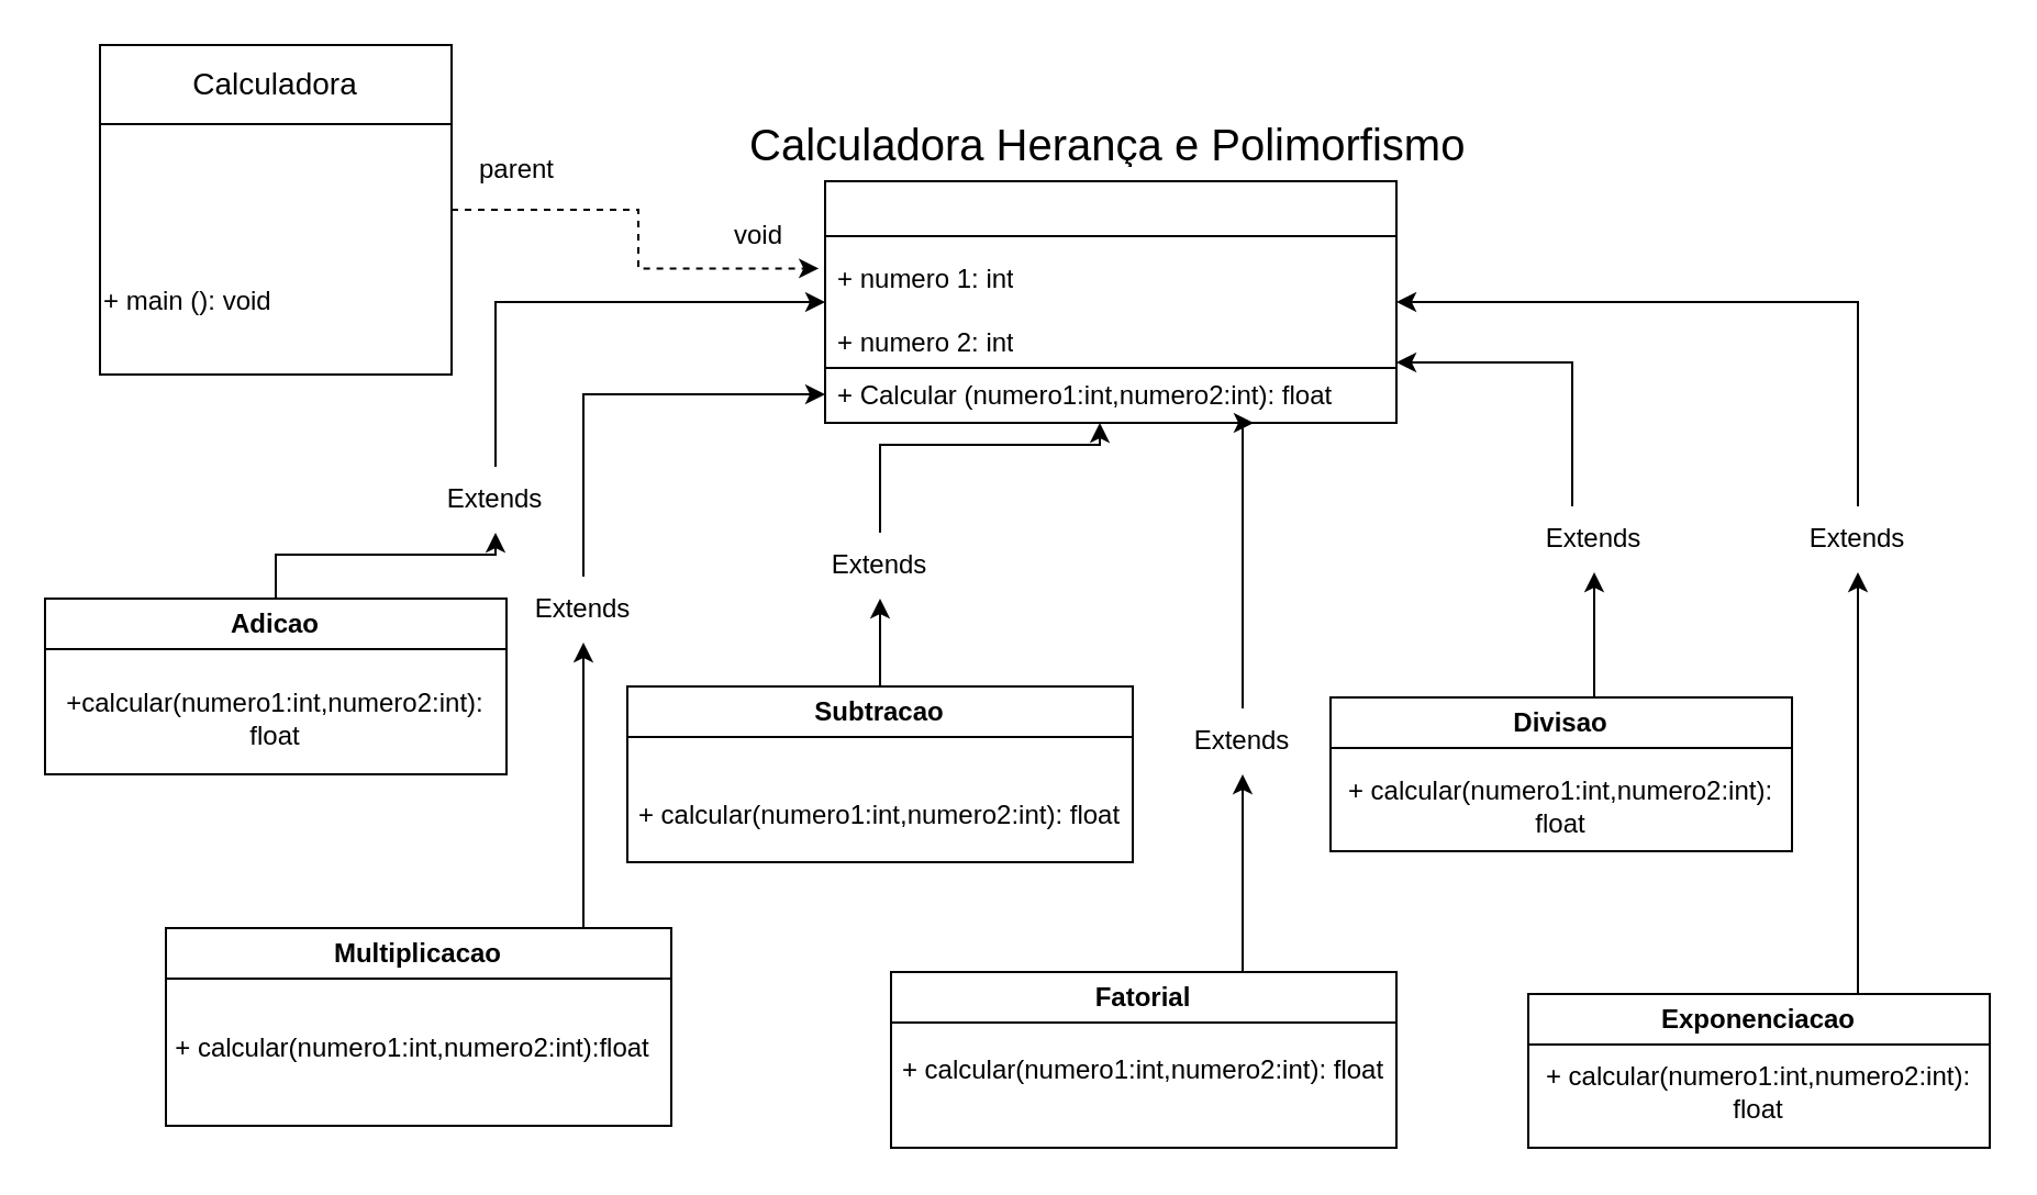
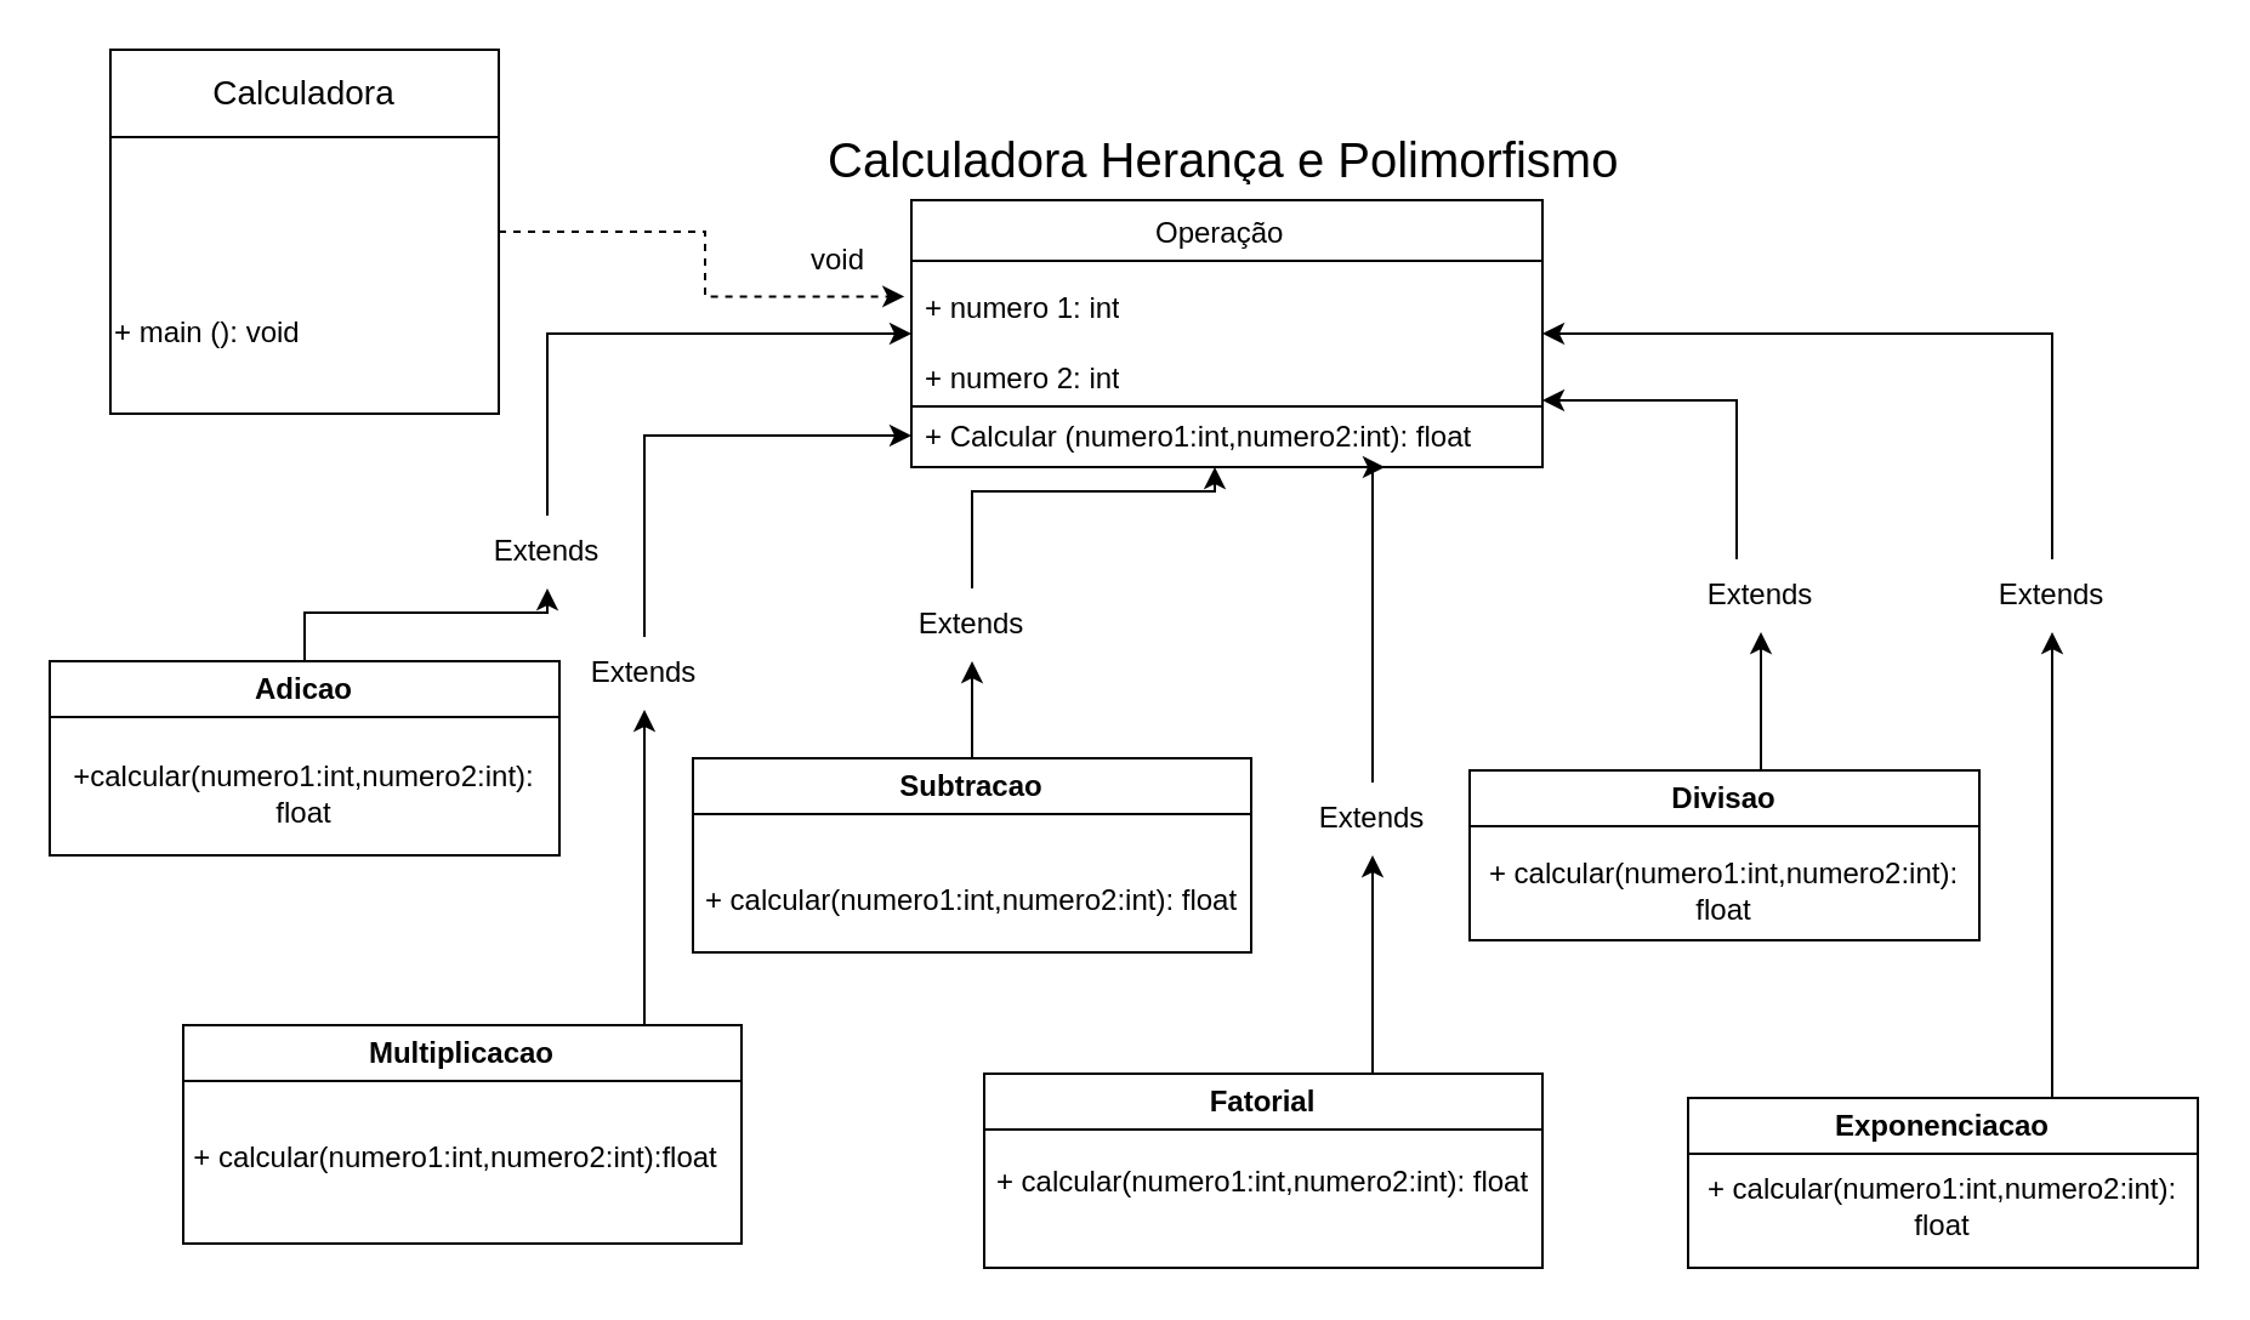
  <mxCell id="0" />
  <mxCell id="1" parent="0" />
  <mxCell id="2" value="Adicao" style="swimlane;whiteSpace=wrap;html=1;" vertex="1" parent="1"><mxGeometry x="20" y="272" width="210" height="80" as="geometry" /></mxCell>
  <mxCell id="3" value="+calcular(numero1:int,numero2:int): float" style="text;html=1;strokeColor=none;fillColor=none;align=center;verticalAlign=middle;whiteSpace=wrap;rounded=0;" vertex="1" parent="2"><mxGeometry y="40" width="210" height="30" as="geometry" /></mxCell>
  <mxCell id="4" value="Calculadora Herança e Polimorfismo" style="text;strokeColor=none;fillColor=none;align=left;verticalAlign=top;spacingLeft=4;spacingRight=4;overflow=hidden;rotatable=0;points=[[0,0.5],[1,0.5]];portConstraint=eastwest;whiteSpace=wrap;html=1;fontSize=20;" parent="1" vertex="1"><mxGeometry x="335" y="47" width="340" height="26" as="geometry" /></mxCell>
  <mxCell id="5" value="" style="verticalLabelPosition=top;verticalAlign=bottom;shape=process;whiteSpace=wrap;rounded=0;size=0.23;arcSize=6;direction=south;glass=0;html=1;labelPosition=center;align=center;" parent="1" vertex="1"><mxGeometry x="375" y="82" width="260" height="110" as="geometry" /></mxCell>
+ <mxCell id="6" value="Operação" style="text;strokeColor=none;fillColor=none;align=left;verticalAlign=top;spacingLeft=4;spacingRight=4;overflow=hidden;rotatable=0;points=[[0,0.5],[1,0.5]];portConstraint=eastwest;whiteSpace=wrap;html=1;" parent="1" vertex="1"><mxGeometry x="470" y="82" width="70" height="26" as="geometry" /></mxCell>
  <mxCell id="7" value="+ numero 1: int&lt;br&gt;&lt;br&gt;+ numero 2: int" style="text;strokeColor=none;fillColor=none;align=left;verticalAlign=top;spacingLeft=4;spacingRight=4;overflow=hidden;rotatable=0;points=[[0,0.5],[1,0.5]];portConstraint=eastwest;whiteSpace=wrap;html=1;" parent="1" vertex="1"><mxGeometry x="375" y="113" width="160" height="48" as="geometry" /></mxCell>
  <mxCell id="8" value="+ Calcular (numero1:int,numero2:int): float" style="text;strokeColor=none;fillColor=none;align=left;verticalAlign=top;spacingLeft=4;spacingRight=4;overflow=hidden;rotatable=0;points=[[0,0.5],[1,0.5]];portConstraint=eastwest;whiteSpace=wrap;html=1;" parent="1" vertex="1"><mxGeometry x="375" y="166" width="250" height="26" as="geometry" /></mxCell>
  <mxCell id="9" value="" style="edgeStyle=orthogonalEdgeStyle;rounded=0;orthogonalLoop=1;jettySize=auto;html=1;entryX=-0.018;entryY=0.181;entryDx=0;entryDy=0;entryPerimeter=0;dashed=1;" edge="1" parent="1" source="10" target="7"><mxGeometry relative="1" as="geometry"><mxPoint x="365" y="123" as="targetPoint" /></mxGeometry></mxCell>
  <mxCell id="10" value="Calculadora" style="swimlane;childLayout=stackLayout;horizontal=1;startSize=36;horizontalStack=0;rounded=0;fontSize=14;fontStyle=0;strokeWidth=1;resizeParent=0;resizeLast=1;shadow=0;align=center;arcSize=4;whiteSpace=wrap;html=1;fontColor=default;strokeColor=default;" parent="1" vertex="1"><mxGeometry x="45" y="20" width="160" height="150" as="geometry" /></mxCell>
  <mxCell id="11" value="+ main (): void" style="text;html=1;strokeColor=none;fillColor=none;align=left;verticalAlign=bottom;whiteSpace=wrap;rounded=0;" vertex="1" parent="10"><mxGeometry y="36" width="160" height="90" as="geometry" /></mxCell>
  <mxCell id="12" value="&lt;div style=&quot;line-height: 190%;&quot;&gt;&lt;br&gt;&lt;/div&gt;" style="align=left;strokeColor=none;fillColor=none;spacingLeft=4;fontSize=12;verticalAlign=top;resizable=0;rotatable=0;part=1;html=1;" parent="10" vertex="1"><mxGeometry y="126" width="160" height="84" as="geometry" /></mxCell>
  <mxCell id="13" value="+ main(): void" style="text;strokeColor=none;fillColor=none;align=left;verticalAlign=top;spacingLeft=4;spacingRight=4;overflow=hidden;rotatable=0;points=[[0,0.5],[1,0.5]];portConstraint=eastwest;whiteSpace=wrap;html=1;" parent="10" vertex="1"><mxGeometry y="210" width="160" height="-60" as="geometry" /></mxCell>
  <mxCell id="14" value="" style="edgeStyle=orthogonalEdgeStyle;rounded=0;orthogonalLoop=1;jettySize=auto;html=1;" edge="1" parent="1" source="38" target="8"><mxGeometry relative="1" as="geometry"><Array as="points"><mxPoint x="400" y="202" /></Array></mxGeometry></mxCell>
  <mxCell id="15" value="" style="edgeStyle=orthogonalEdgeStyle;rounded=0;orthogonalLoop=1;jettySize=auto;html=1;" edge="1" parent="1" source="16" target="38"><mxGeometry relative="1" as="geometry" /></mxCell>
  <mxCell id="16" value="Subtracao" style="swimlane;whiteSpace=wrap;html=1;" vertex="1" parent="1"><mxGeometry x="285" y="312" width="230" height="80" as="geometry" /></mxCell>
  <mxCell id="17" value="+ calcular(numero1:int,numero2:int): float" style="text;html=1;strokeColor=none;fillColor=none;align=center;verticalAlign=middle;whiteSpace=wrap;rounded=0;" vertex="1" parent="16"><mxGeometry y="44" width="230" height="30" as="geometry" /></mxCell>
  <mxCell id="18" value="" style="edgeStyle=orthogonalEdgeStyle;rounded=0;orthogonalLoop=1;jettySize=auto;html=1;entryX=0;entryY=0.5;entryDx=0;entryDy=0;" edge="1" parent="1" source="37" target="8"><mxGeometry relative="1" as="geometry"><mxPoint x="265" y="192" as="targetPoint" /><Array as="points"><mxPoint x="265" y="179" /></Array></mxGeometry></mxCell>
  <mxCell id="19" value="" style="edgeStyle=orthogonalEdgeStyle;rounded=0;orthogonalLoop=1;jettySize=auto;html=1;entryX=0.5;entryY=1;entryDx=0;entryDy=0;" edge="1" parent="1" source="20" target="37"><mxGeometry relative="1" as="geometry"><mxPoint x="265" y="382" as="targetPoint" /><Array as="points"><mxPoint x="265" y="382" /><mxPoint x="265" y="382" /></Array></mxGeometry></mxCell>
  <mxCell id="20" value="Multiplicacao" style="swimlane;whiteSpace=wrap;html=1;" vertex="1" parent="1"><mxGeometry x="75" y="422" width="230" height="90" as="geometry" /></mxCell>
  <mxCell id="21" value="+ calcular(numero1:int,numero2:int):float" style="text;html=1;strokeColor=none;fillColor=none;align=center;verticalAlign=middle;whiteSpace=wrap;rounded=0;" vertex="1" parent="20"><mxGeometry x="-5" y="40" width="235" height="30" as="geometry" /></mxCell>
  <mxCell id="22" value="" style="edgeStyle=orthogonalEdgeStyle;rounded=0;orthogonalLoop=1;jettySize=auto;html=1;" edge="1" parent="1" source="23" target="41"><mxGeometry relative="1" as="geometry"><Array as="points"><mxPoint x="725" y="302" /><mxPoint x="725" y="302" /></Array></mxGeometry></mxCell>
  <mxCell id="23" value="Divisao" style="swimlane;whiteSpace=wrap;html=1;" vertex="1" parent="1"><mxGeometry x="605" y="317" width="210" height="70" as="geometry" /></mxCell>
  <mxCell id="24" value="+ calcular(numero1:int,numero2:int): float" style="text;html=1;strokeColor=none;fillColor=none;align=center;verticalAlign=middle;whiteSpace=wrap;rounded=0;" vertex="1" parent="23"><mxGeometry y="35" width="210" height="30" as="geometry" /></mxCell>
  <mxCell id="25" value="" style="edgeStyle=orthogonalEdgeStyle;rounded=0;orthogonalLoop=1;jettySize=auto;html=1;entryX=1;entryY=0.25;entryDx=0;entryDy=0;" edge="1" parent="1" source="39" target="5"><mxGeometry relative="1" as="geometry"><mxPoint x="535" y="212" as="targetPoint" /><Array as="points"><mxPoint x="565" y="232" /><mxPoint x="565" y="232" /></Array></mxGeometry></mxCell>
  <mxCell id="26" value="" style="edgeStyle=orthogonalEdgeStyle;rounded=0;orthogonalLoop=1;jettySize=auto;html=1;" edge="1" parent="1" source="27" target="39"><mxGeometry relative="1" as="geometry"><Array as="points"><mxPoint x="565" y="422" /><mxPoint x="565" y="422" /></Array></mxGeometry></mxCell>
  <mxCell id="27" value="Fatorial" style="swimlane;whiteSpace=wrap;html=1;" vertex="1" parent="1"><mxGeometry x="405" y="442" width="230" height="80" as="geometry" /></mxCell>
  <mxCell id="28" value="+ calcular(numero1:int,numero2:int): float" style="text;html=1;strokeColor=none;fillColor=none;align=center;verticalAlign=middle;whiteSpace=wrap;rounded=0;" vertex="1" parent="27"><mxGeometry y="30" width="230" height="30" as="geometry" /></mxCell>
  <mxCell id="29" value="" style="edgeStyle=orthogonalEdgeStyle;rounded=0;orthogonalLoop=1;jettySize=auto;html=1;entryX=0.5;entryY=1;entryDx=0;entryDy=0;" edge="1" parent="1" source="30" target="43"><mxGeometry relative="1" as="geometry"><Array as="points"><mxPoint x="845" y="342" /><mxPoint x="845" y="342" /></Array></mxGeometry></mxCell>
  <mxCell id="30" value="Exponenciacao" style="swimlane;whiteSpace=wrap;html=1;" vertex="1" parent="1"><mxGeometry x="695" y="452" width="210" height="70" as="geometry" /></mxCell>
  <mxCell id="31" value="+ calcular(numero1:int,numero2:int): float" style="text;html=1;strokeColor=none;fillColor=none;align=center;verticalAlign=middle;whiteSpace=wrap;rounded=0;" vertex="1" parent="30"><mxGeometry y="30" width="210" height="30" as="geometry" /></mxCell>
  <mxCell id="32" value="void" style="text;html=1;strokeColor=none;fillColor=none;align=center;verticalAlign=middle;whiteSpace=wrap;rounded=0;" vertex="1" parent="1"><mxGeometry x="315" y="92" width="60" height="30" as="geometry" /></mxCell>
- <mxCell id="33" value="parent" style="text;html=1;strokeColor=none;fillColor=none;align=center;verticalAlign=middle;whiteSpace=wrap;rounded=0;" vertex="1" parent="1"><mxGeometry x="205" y="62" width="60" height="30" as="geometry" /></mxCell>
  <mxCell id="34" value="" style="edgeStyle=orthogonalEdgeStyle;rounded=0;orthogonalLoop=1;jettySize=auto;html=1;exitX=0.5;exitY=0;exitDx=0;exitDy=0;" edge="1" parent="1" source="2" target="36"><mxGeometry relative="1" as="geometry"><mxPoint x="125" y="272" as="sourcePoint" /><mxPoint x="505" y="192" as="targetPoint" /></mxGeometry></mxCell>
  <mxCell id="35" value="" style="edgeStyle=orthogonalEdgeStyle;rounded=0;orthogonalLoop=1;jettySize=auto;html=1;entryX=0;entryY=0.5;entryDx=0;entryDy=0;" edge="1" parent="1" source="36" target="7"><mxGeometry relative="1" as="geometry"><mxPoint x="205" y="122" as="targetPoint" /><Array as="points"><mxPoint x="225" y="137" /></Array></mxGeometry></mxCell>
  <mxCell id="36" value="Extends" style="text;html=1;strokeColor=none;fillColor=none;align=center;verticalAlign=middle;whiteSpace=wrap;rounded=0;" vertex="1" parent="1"><mxGeometry x="195" y="212" width="60" height="30" as="geometry" /></mxCell>
  <mxCell id="37" value="Extends" style="text;html=1;strokeColor=none;fillColor=none;align=center;verticalAlign=middle;whiteSpace=wrap;rounded=0;" vertex="1" parent="1"><mxGeometry x="235" y="262" width="60" height="30" as="geometry" /></mxCell>
  <mxCell id="38" value="Extends" style="text;html=1;strokeColor=none;fillColor=none;align=center;verticalAlign=middle;whiteSpace=wrap;rounded=0;" vertex="1" parent="1"><mxGeometry x="370" y="242" width="60" height="30" as="geometry" /></mxCell>
  <mxCell id="39" value="Extends" style="text;html=1;strokeColor=none;fillColor=none;align=center;verticalAlign=middle;whiteSpace=wrap;rounded=0;" vertex="1" parent="1"><mxGeometry x="535" y="322" width="60" height="30" as="geometry" /></mxCell>
  <mxCell id="40" value="" style="edgeStyle=orthogonalEdgeStyle;rounded=0;orthogonalLoop=1;jettySize=auto;html=1;entryX=0.75;entryY=0;entryDx=0;entryDy=0;" edge="1" parent="1" source="41" target="5"><mxGeometry relative="1" as="geometry"><mxPoint x="705" y="171" as="targetPoint" /><Array as="points"><mxPoint x="715" y="164" /></Array></mxGeometry></mxCell>
  <mxCell id="41" value="Extends" style="text;html=1;strokeColor=none;fillColor=none;align=center;verticalAlign=middle;whiteSpace=wrap;rounded=0;" vertex="1" parent="1"><mxGeometry x="695" y="230" width="60" height="30" as="geometry" /></mxCell>
  <mxCell id="42" value="" style="edgeStyle=orthogonalEdgeStyle;rounded=0;orthogonalLoop=1;jettySize=auto;html=1;exitX=0.5;exitY=0;exitDx=0;exitDy=0;entryX=0.5;entryY=0;entryDx=0;entryDy=0;" edge="1" parent="1" source="43" target="5"><mxGeometry relative="1" as="geometry"><mxPoint x="835" y="122" as="targetPoint" /><Array as="points"><mxPoint x="845" y="137" /></Array></mxGeometry></mxCell>
  <mxCell id="43" value="Extends" style="text;html=1;strokeColor=none;fillColor=none;align=center;verticalAlign=middle;whiteSpace=wrap;rounded=0;" vertex="1" parent="1"><mxGeometry x="815" y="230" width="60" height="30" as="geometry" /></mxCell>
